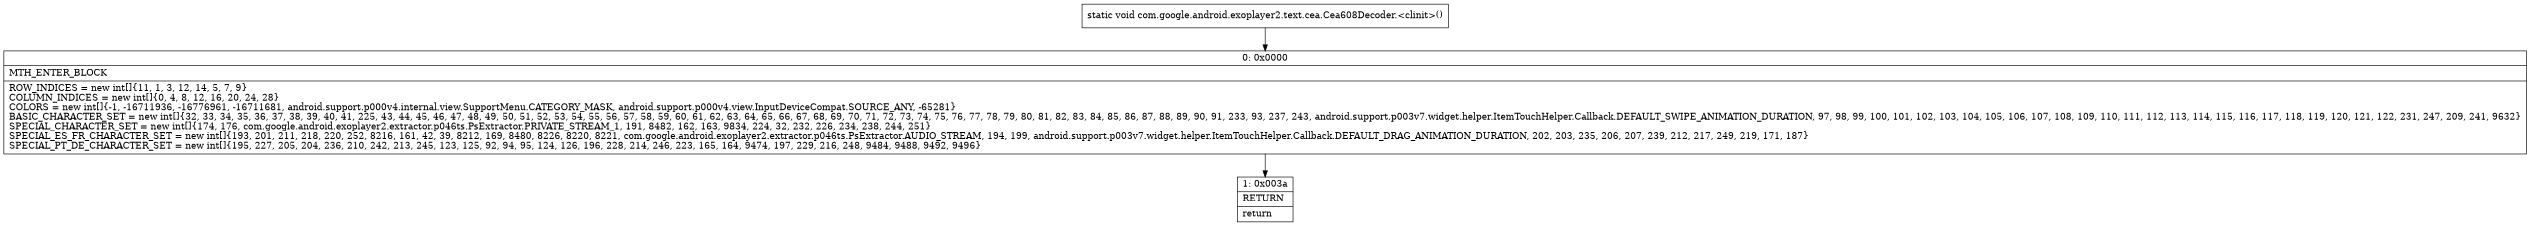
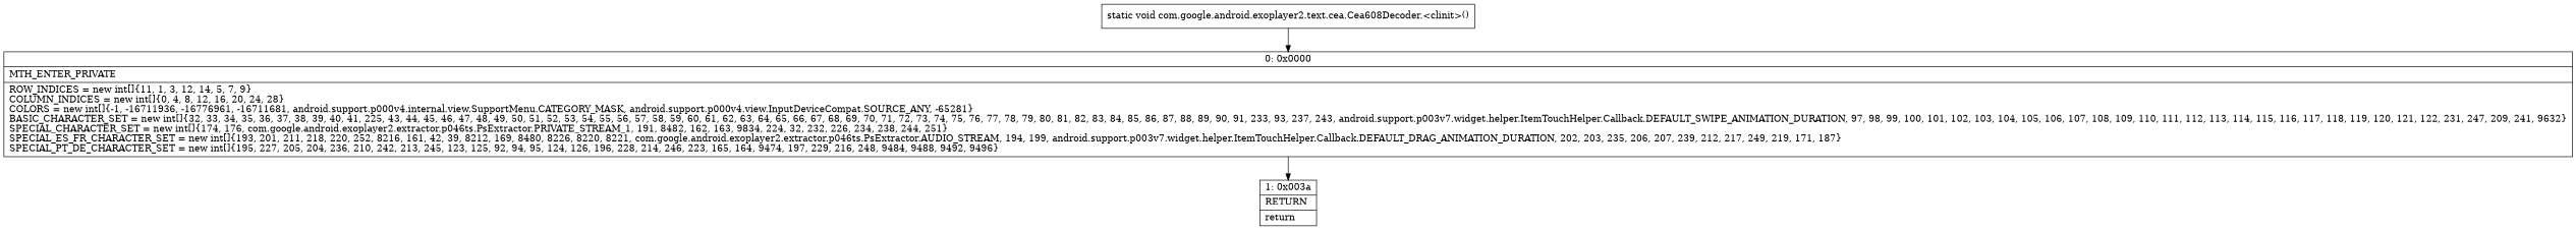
  digraph {
    node [shape=record]
-   n1 [label="{0\:\ 0x0000|MTH_ENTER_BLOCK\l|ROW_INDICES = new int[]\{11, 1, 3, 12, 14, 5, 7, 9\}\lCOLUMN_INDICES = new int[]\{0, 4, 8, 12, 16, 20, 24, 28\}\lCOLORS = new int[]\{\-1, \-16711936, \-16776961, \-16711681, android.support.p000v4.internal.view.SupportMenu.CATEGORY_MASK, android.support.p000v4.view.InputDeviceCompat.SOURCE_ANY, \-65281\}\lBASIC_CHARACTER_SET = new int[]\{32, 33, 34, 35, 36, 37, 38, 39, 40, 41, 225, 43, 44, 45, 46, 47, 48, 49, 50, 51, 52, 53, 54, 55, 56, 57, 58, 59, 60, 61, 62, 63, 64, 65, 66, 67, 68, 69, 70, 71, 72, 73, 74, 75, 76, 77, 78, 79, 80, 81, 82, 83, 84, 85, 86, 87, 88, 89, 90, 91, 233, 93, 237, 243, android.support.p003v7.widget.helper.ItemTouchHelper.Callback.DEFAULT_SWIPE_ANIMATION_DURATION, 97, 98, 99, 100, 101, 102, 103, 104, 105, 106, 107, 108, 109, 110, 111, 112, 113, 114, 115, 116, 117, 118, 119, 120, 121, 122, 231, 247, 209, 241, 9632\}\lSPECIAL_CHARACTER_SET = new int[]\{174, 176, com.google.android.exoplayer2.extractor.p046ts.PsExtractor.PRIVATE_STREAM_1, 191, 8482, 162, 163, 9834, 224, 32, 232, 226, 234, 238, 244, 251\}\lSPECIAL_ES_FR_CHARACTER_SET = new int[]\{193, 201, 211, 218, 220, 252, 8216, 161, 42, 39, 8212, 169, 8480, 8226, 8220, 8221, com.google.android.exoplayer2.extractor.p046ts.PsExtractor.AUDIO_STREAM, 194, 199, android.support.p003v7.widget.helper.ItemTouchHelper.Callback.DEFAULT_DRAG_ANIMATION_DURATION, 202, 203, 235, 206, 207, 239, 212, 217, 249, 219, 171, 187\}\lSPECIAL_PT_DE_CHARACTER_SET = new int[]\{195, 227, 205, 204, 236, 210, 242, 213, 245, 123, 125, 92, 94, 95, 124, 126, 196, 228, 214, 246, 223, 165, 164, 9474, 197, 229, 216, 248, 9484, 9488, 9492, 9496\}\l}"]
+   n1 [label="{0\:\ 0x0000|MTH_ENTER_PRIVATE\l|ROW_INDICES = new int[]\{11, 1, 3, 12, 14, 5, 7, 9\}\lCOLUMN_INDICES = new int[]\{0, 4, 8, 12, 16, 20, 24, 28\}\lCOLORS = new int[]\{\-1, \-16711936, \-16776961, \-16711681, android.support.p000v4.internal.view.SupportMenu.CATEGORY_MASK, android.support.p000v4.view.InputDeviceCompat.SOURCE_ANY, \-65281\}\lBASIC_CHARACTER_SET = new int[]\{32, 33, 34, 35, 36, 37, 38, 39, 40, 41, 225, 43, 44, 45, 46, 47, 48, 49, 50, 51, 52, 53, 54, 55, 56, 57, 58, 59, 60, 61, 62, 63, 64, 65, 66, 67, 68, 69, 70, 71, 72, 73, 74, 75, 76, 77, 78, 79, 80, 81, 82, 83, 84, 85, 86, 87, 88, 89, 90, 91, 233, 93, 237, 243, android.support.p003v7.widget.helper.ItemTouchHelper.Callback.DEFAULT_SWIPE_ANIMATION_DURATION, 97, 98, 99, 100, 101, 102, 103, 104, 105, 106, 107, 108, 109, 110, 111, 112, 113, 114, 115, 116, 117, 118, 119, 120, 121, 122, 231, 247, 209, 241, 9632\}\lSPECIAL_CHARACTER_SET = new int[]\{174, 176, com.google.android.exoplayer2.extractor.p046ts.PsExtractor.PRIVATE_STREAM_1, 191, 8482, 162, 163, 9834, 224, 32, 232, 226, 234, 238, 244, 251\}\lSPECIAL_ES_FR_CHARACTER_SET = new int[]\{193, 201, 211, 218, 220, 252, 8216, 161, 42, 39, 8212, 169, 8480, 8226, 8220, 8221, com.google.android.exoplayer2.extractor.p046ts.PsExtractor.AUDIO_STREAM, 194, 199, android.support.p003v7.widget.helper.ItemTouchHelper.Callback.DEFAULT_DRAG_ANIMATION_DURATION, 202, 203, 235, 206, 207, 239, 212, 217, 249, 219, 171, 187\}\lSPECIAL_PT_DE_CHARACTER_SET = new int[]\{195, 227, 205, 204, 236, 210, 242, 213, 245, 123, 125, 92, 94, 95, 124, 126, 196, 228, 214, 246, 223, 165, 164, 9474, 197, 229, 216, 248, 9484, 9488, 9492, 9496\}\l}"]
    n2 [label="{1\:\ 0x003a|RETURN\l|return\l}"]
    n3 [label="{static void com.google.android.exoplayer2.text.cea.Cea608Decoder.\<clinit\>() }"]
    n1 -> n2
    n3 -> n1
  }
